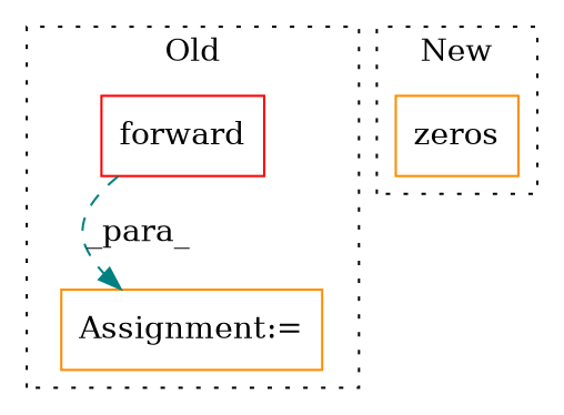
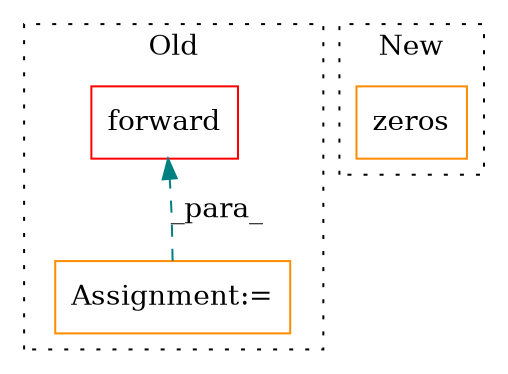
  digraph {
    node [a=32 shape=box color=darkorange]
    n1 [l="8,1" label=forward s="3868,3877" color=red]
    n2 [a=7 l=1 label="Assignment:=" s=3885]
    n3 [l="11,2" label=zeros s="11205,11269"]
    subgraph cluster_1 {
      label=Old
      style=dotted
      n1
      n2
    }
    subgraph cluster_2 {
      label=New
      style=dotted
      n3
    }
-   n1 -> n2 [label=_para_ color=teal style=dashed]
+   n2 -> n1 [label=_para_ color=teal style=dashed]
  }
